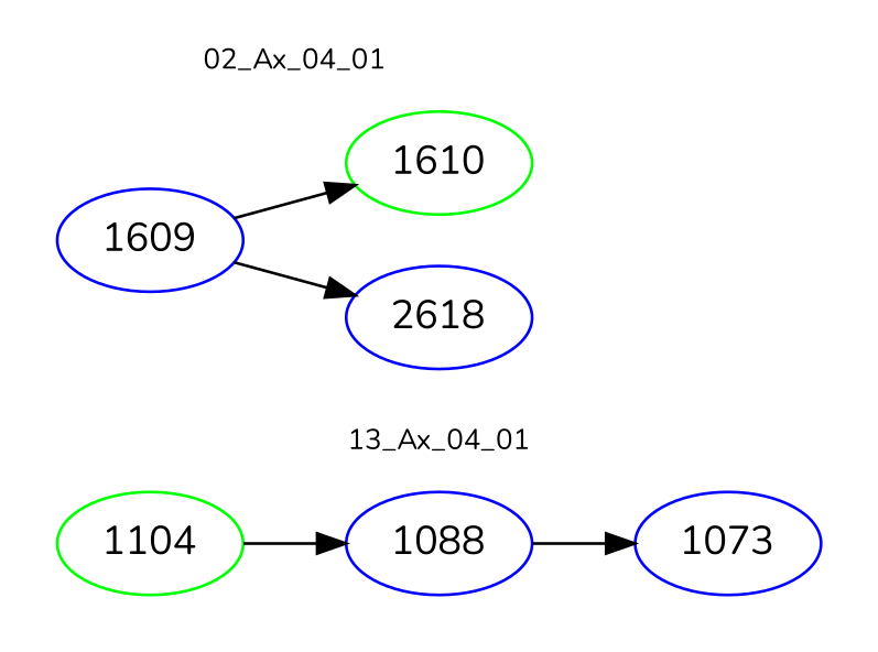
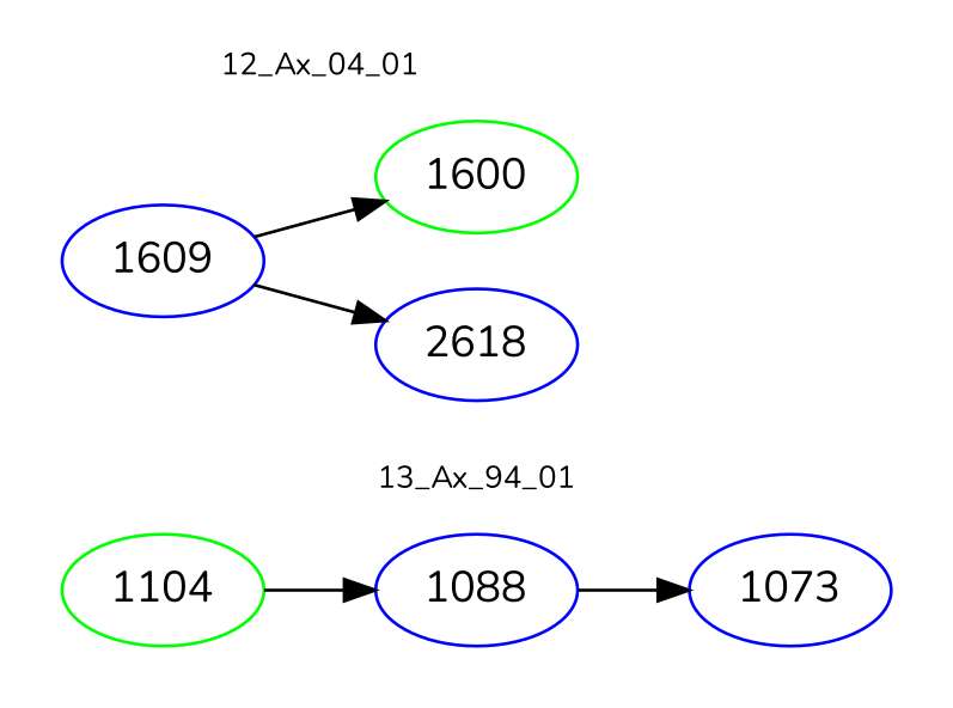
  digraph {
    fontname=Nunito
    rankdir=LR
    node [color=blue fontname=Nunito]
    edge [color=black fontname=Nunito]
    n1 [label=1088]
    n2 [label=1073]
    n3 [color=green label=1104]
    n4 [label=1609]
    n5 [label=2618]
-   n6 [color=green label=1610]
+   n6 [color=green label=1600]
    subgraph cluster_1 {
      color=white
      fontsize=10
-     label="13_Ax_04_01"
+     label="13_Ax_94_01"
      n1
      n2
      n3
    }
    subgraph cluster_2 {
      color=white
      fontsize=10
-     label="02_Ax_04_01"
+     label="12_Ax_04_01"
      n4
      n5
      n6
    }
    n1 -> n2
    n3 -> n1
    n4 -> n5
    n4 -> n6
  }
